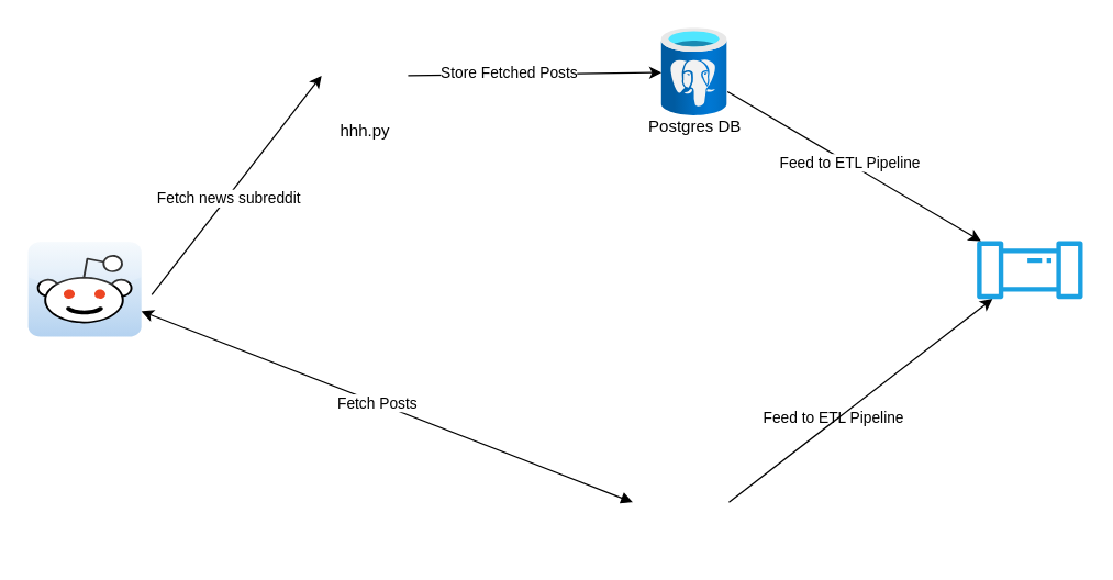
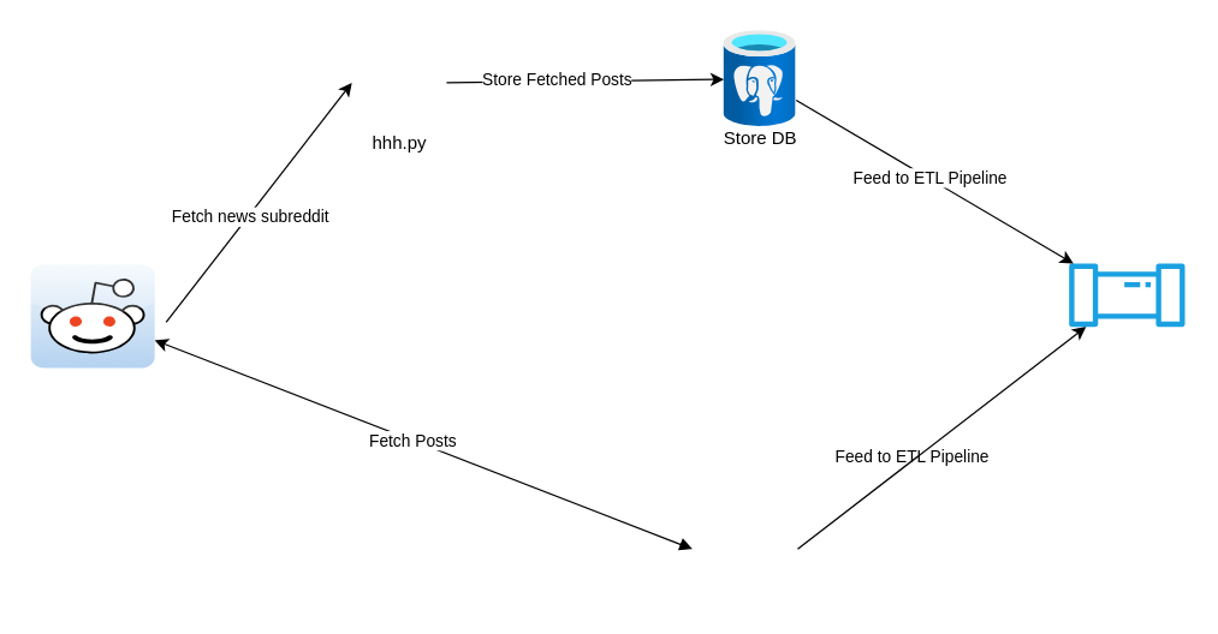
  <mxCell id="0" />
  <mxCell id="1" parent="0" />
  <mxCell id="2" value="" style="group" parent="1" vertex="1" connectable="0"><mxGeometry x="230" y="20" width="70.0" height="90" as="geometry" /></mxCell>
  <mxCell id="3" value="" style="shape=image;verticalLabelPosition=bottom;labelBackgroundColor=default;verticalAlign=top;aspect=fixed;imageAspect=0;image=https://upload.wikimedia.org/wikipedia/commons/3/31/Python-logo.png;dashed=0;strokeColor=default;align=center;fontFamily=Helvetica;fontSize=12;fontColor=default;fillColor=#F3F8FC;gradientColor=#B4D2F0;" parent="2" vertex="1"><mxGeometry x="3.52" width="62.96" height="69" as="geometry" /></mxCell>
  <mxCell id="4" value="hhh.py" style="text;html=1;align=center;verticalAlign=middle;resizable=0;points=[];autosize=1;strokeColor=none;fillColor=none;" parent="2" vertex="1"><mxGeometry y="60" width="70" height="30" as="geometry" /></mxCell>
  <mxCell id="5" value="" style="group" parent="1" vertex="1" connectable="0"><mxGeometry x="20" y="175.5" width="82.4" height="99" as="geometry" /></mxCell>
  <mxCell id="6" value="" style="dashed=0;outlineConnect=0;html=1;align=center;labelPosition=center;verticalLabelPosition=bottom;verticalAlign=top;shape=mxgraph.webicons.reddit;fillColor=#F3F8FC;gradientColor=#B4D2F0" parent="5" vertex="1"><mxGeometry width="82.4" height="69" as="geometry" /></mxCell>
  <mxCell id="7" style="edgeStyle=none;html=1;entryX=0;entryY=0.5;entryDx=0;entryDy=0;" parent="1" target="3" edge="1"><mxGeometry relative="1" as="geometry"><mxPoint x="110" y="214" as="sourcePoint" /></mxGeometry></mxCell>
  <mxCell id="8" value="Fetch news subreddit" style="edgeLabel;html=1;align=center;verticalAlign=middle;resizable=0;points=[];" parent="7" vertex="1" connectable="0"><mxGeometry x="-0.109" y="-1" relative="1" as="geometry"><mxPoint as="offset" /></mxGeometry></mxCell>
  <mxCell id="9" style="edgeStyle=none;html=1;exitX=1;exitY=0.5;exitDx=0;exitDy=0;" parent="1" source="3" target="18" edge="1"><mxGeometry relative="1" as="geometry" /></mxCell>
  <mxCell id="10" value="Store Fetched Posts" style="edgeLabel;html=1;align=center;verticalAlign=middle;resizable=0;points=[];" parent="9" vertex="1" connectable="0"><mxGeometry x="0.104" y="1" relative="1" as="geometry"><mxPoint x="-29" as="offset" /></mxGeometry></mxCell>
  <mxCell id="11" style="edgeStyle=none;html=1;exitX=0;exitY=0.5;exitDx=0;exitDy=0;startArrow=block;startFill=1;" parent="1" source="15" target="6" edge="1"><mxGeometry relative="1" as="geometry" /></mxCell>
  <mxCell id="12" value="Fetch Posts" style="edgeLabel;html=1;align=center;verticalAlign=middle;resizable=0;points=[];" parent="11" vertex="1" connectable="0"><mxGeometry x="0.036" relative="1" as="geometry"><mxPoint x="-1" as="offset" /></mxGeometry></mxCell>
  <mxCell id="13" style="edgeStyle=none;html=1;exitX=1;exitY=0.5;exitDx=0;exitDy=0;" parent="1" source="15" target="16" edge="1"><mxGeometry relative="1" as="geometry" /></mxCell>
  <mxCell id="14" value="&lt;span style=&quot;&quot;&gt;Feed to ETL Pipeline&lt;/span&gt;" style="edgeLabel;html=1;align=center;verticalAlign=middle;resizable=0;points=[];labelBackgroundColor=none;fontColor=default;" parent="13" vertex="1" connectable="0"><mxGeometry x="-0.121" y="-4" relative="1" as="geometry"><mxPoint x="-11" as="offset" /></mxGeometry></mxCell>
  <mxCell id="15" value="" style="shape=image;verticalLabelPosition=bottom;labelBackgroundColor=default;verticalAlign=top;aspect=fixed;imageAspect=0;image=https://www.shutterstock.com/image-vector/api-application-interface-icon-simple-600nw-2188533787.jpg;fontColor=light-dark(#000000,#000000);" parent="1" vertex="1"><mxGeometry x="460" y="330" width="70.0" height="70" as="geometry" /></mxCell>
  <mxCell id="16" value="hhh" style="sketch=0;outlineConnect=0;fontColor=#ffffff;fillColor=#1ba1e2;strokeColor=#006EAF;dashed=0;verticalLabelPosition=bottom;verticalAlign=top;align=center;html=1;fontSize=12;fontStyle=0;aspect=fixed;pointerEvents=1;shape=mxgraph.aws4.iot_analytics_pipeline;" parent="1" vertex="1"><mxGeometry x="710" y="175" width="78" height="42" as="geometry" /></mxCell>
  <mxCell id="17" value="" style="group;strokeColor=none;" parent="1" vertex="1" connectable="0"><mxGeometry x="460" y="20" width="90" height="87" as="geometry" /></mxCell>
  <mxCell id="18" value="" style="image;aspect=fixed;html=1;points=[];align=center;fontSize=12;image=img/lib/azure2/databases/Azure_Database_PostgreSQL_Server.svg;" parent="17" vertex="1"><mxGeometry x="21" width="48" height="64" as="geometry" /></mxCell>
- <mxCell id="19" value="Postgres DB" style="text;html=1;align=center;verticalAlign=middle;resizable=0;points=[];autosize=1;strokeColor=none;fillColor=none;" parent="17" vertex="1"><mxGeometry y="57" width="90" height="30" as="geometry" /></mxCell>
+ <mxCell id="19" value="Store DB" style="text;html=1;align=center;verticalAlign=middle;resizable=0;points=[];autosize=1;strokeColor=none;fillColor=none;" parent="17" vertex="1"><mxGeometry y="57" width="90" height="30" as="geometry" /></mxCell>
  <mxCell id="20" value="" style="edgeStyle=none;html=1;" parent="1" source="18" target="16" edge="1"><mxGeometry relative="1" as="geometry" /></mxCell>
  <mxCell id="21" value="Feed to ETL Pipeline" style="edgeLabel;html=1;align=center;verticalAlign=middle;resizable=0;points=[];" parent="20" vertex="1" connectable="0"><mxGeometry x="-0.048" y="1" relative="1" as="geometry"><mxPoint as="offset" /></mxGeometry></mxCell>
